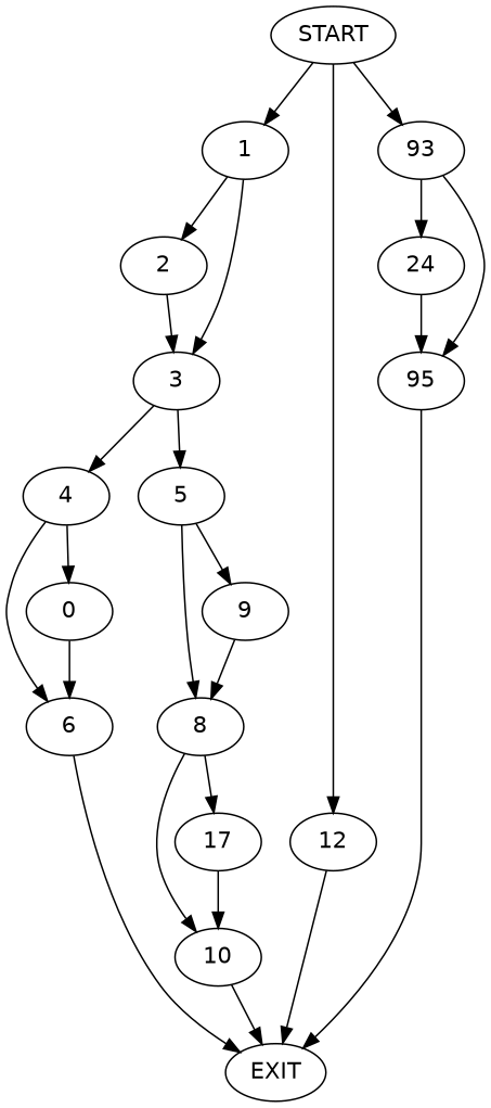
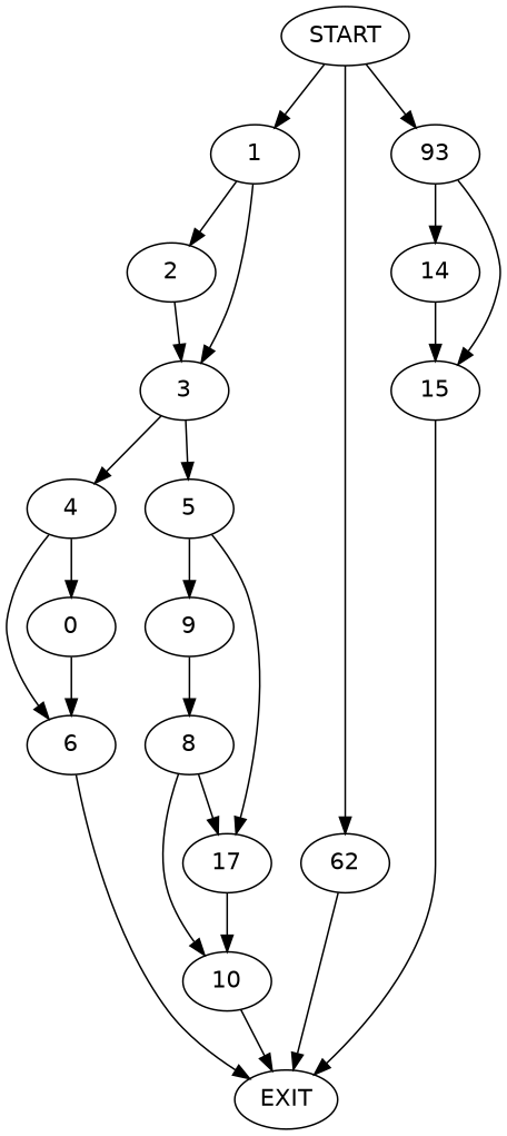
  digraph {
    fontname="DejaVu Sans"
    node [fontname="DejaVu Sans"]
    edge [fontname="DejaVu Sans"]
    n1 [label=START]
    1
-   12
+   12 [label=62]
    n4 [label=93]
    2
    3
    n7 [label=EXIT]
-   14 [label=24]
-   15 [label=95]
+   14
+   15
    4
    5
    6
    n13 [label=0]
    8
    9
    10
    n17 [label=17]
    n1 -> 1
    n1 -> 12
    n1 -> n4
    1 -> 2
    1 -> 3
    12 -> n7
    n4 -> 14
    n4 -> 15
    2 -> 3
    3 -> 4
    3 -> 5
    14 -> 15
    15 -> n7
    4 -> 6
    4 -> n13
-   5 -> 8
+   5 -> n17
    5 -> 9
    6 -> n7
    n13 -> 6
    8 -> 10
    8 -> n17
    9 -> 8
    10 -> n7
    n17 -> 10
  }
